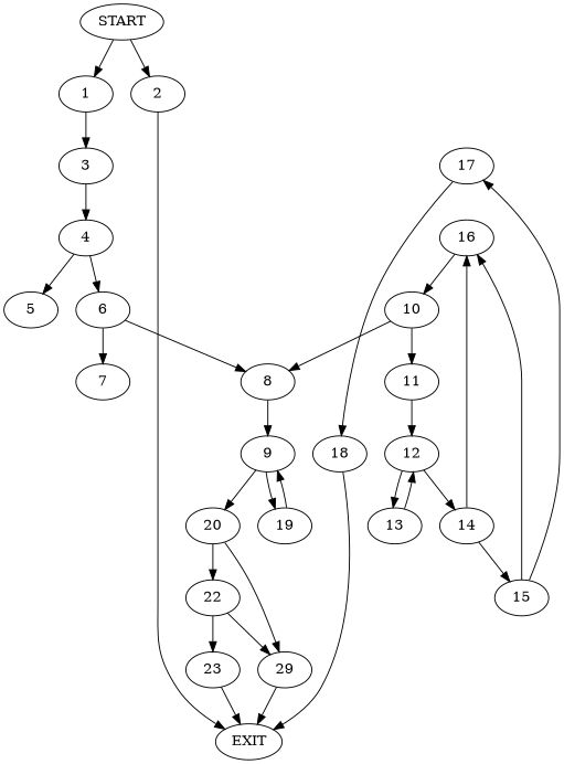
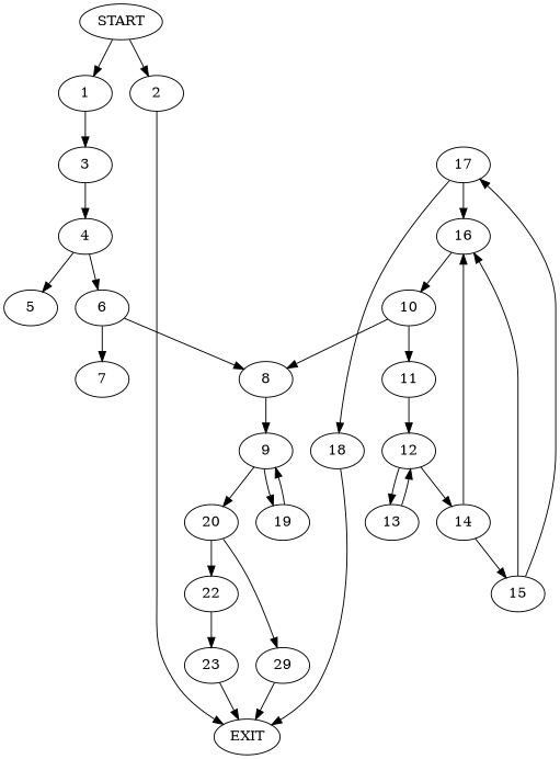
  digraph {
    fontname="DejaVu Serif"
    node [fontname="DejaVu Serif"]
    edge [fontname="DejaVu Serif"]
    n1 [label=START]
    1
    2
    3
    n5 [label=EXIT]
    4
    5
    6
    7
    8
    9
    10
    11
    19
    20
    n16 [label=29]
    22
    12
    13
    14
    15
    16
    17
    18
    23
    n1 -> 1
    n1 -> 2
    1 -> 3
    2 -> n5
    3 -> 4
    4 -> 5
    4 -> 6
    6 -> 7
    6 -> 8
    8 -> 9
    9 -> 19
    9 -> 20
    10 -> 8
    10 -> 11
    11 -> 12
    19 -> 9
    20 -> n16
    20 -> 22
    n16 -> n5
-   22 -> n16
    22 -> 23
    12 -> 13
    12 -> 14
    13 -> 12
    14 -> 15
    14 -> 16
    15 -> 16
    15 -> 17
    16 -> 10
+   17 -> 16
    17 -> 18
    18 -> n5
    23 -> n5
  }
